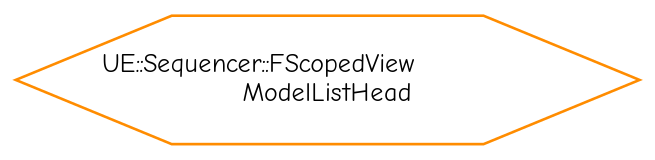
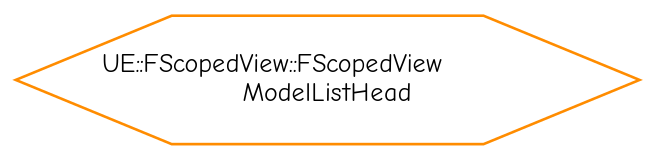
  digraph {
    rankdir=LR
    fontname="Comic Neue"
-   n1 [color=darkorange fillcolor=white fontname="Comic Neue" fontsize=10 height=0.2 label="UE::Sequencer::FScopedView\lModelListHead" shape=hexagon style=filled width=0.4]
+   n1 [color=darkorange fillcolor=white fontname="Comic Neue" fontsize=10 height=0.2 label="UE::FScopedView::FScopedView\lModelListHead" shape=hexagon style=filled width=0.4]
  }
